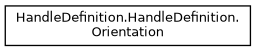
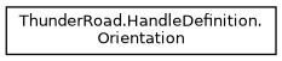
  digraph {
    rankdir=LR
    fontname="DejaVu Sans"
-   n1 [color=black fillcolor=white fontname="DejaVu Sans" fontsize=10 height=0.2 label="HandleDefinition.HandleDefinition.\lOrientation" shape=record style=filled width=0.4]
+   n1 [color=black fillcolor=white fontname="DejaVu Sans" fontsize=10 height=0.2 label="ThunderRoad.HandleDefinition.\lOrientation" shape=record style=filled width=0.4]
  }
